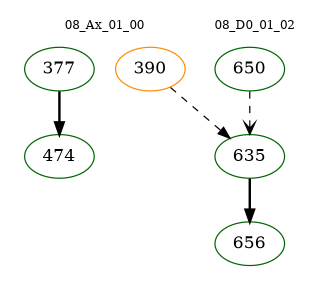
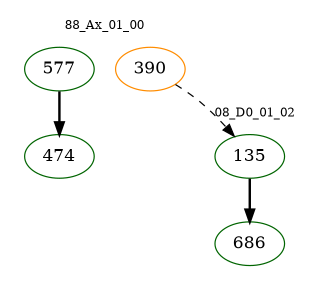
  digraph {
    node [color=darkgreen]
    edge [arrowhead=normal color=black style=dashed]
    n1 [color=darkorange label=390]
-   n2 [label=377]
+   n2 [label=577]
    n3 [label=474]
-   n4 [label=650]
-   n5 [label=635]
-   n6 [label=656]
+   n5 [label=135]
+   n6 [label=686]
    subgraph cluster_1 {
      color=white
      fontsize=10
-     label="08_Ax_01_00"
+     label="88_Ax_01_00"
      n1
      n2
      n3
    }
    subgraph cluster_2 {
      color=white
      fontsize=10
      label="08_D0_01_02"
-     n4
      n5
      n6
    }
    n1 -> n5
    n2 -> n3 [style=bold]
-   n4 -> n5 [arrowhead=vee]
    n5 -> n6 [style=bold]
  }
